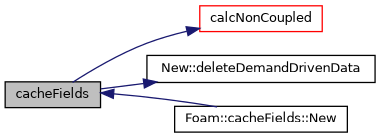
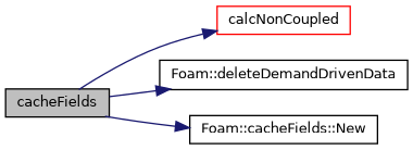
  digraph {
    rankdir=LR
    node [color=black fontname=Helvetica fontsize=10 shape=record]
    edge [color=midnightblue fontname=Helvetica fontsize=10 labelfontname=Helvetica labelfontsize=10 style=solid]
    n1 [fillcolor=grey75 fontcolor=black height=0.2 label=cacheFields style=filled width=0.4]
    n2 [color=red height=0.2 label=calcNonCoupled width=0.4]
-   n3 [height=0.2 label="New::deleteDemandDrivenData" width=0.4]
+   n3 [height=0.2 label="Foam::deleteDemandDrivenData" width=0.4]
    n4 [height=0.2 label="Foam::cacheFields::New" width=0.4]
    n1 -> n2
    n1 -> n3
-   n4 -> n1
+   n1 -> n4
  }
